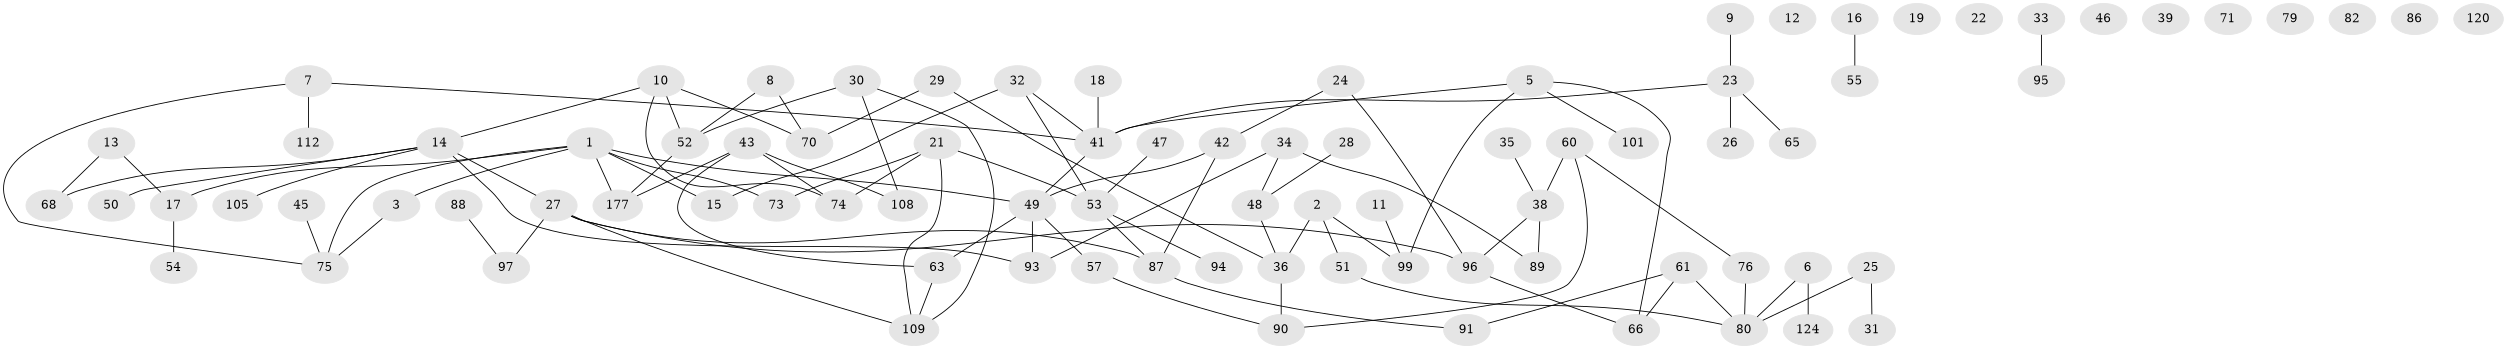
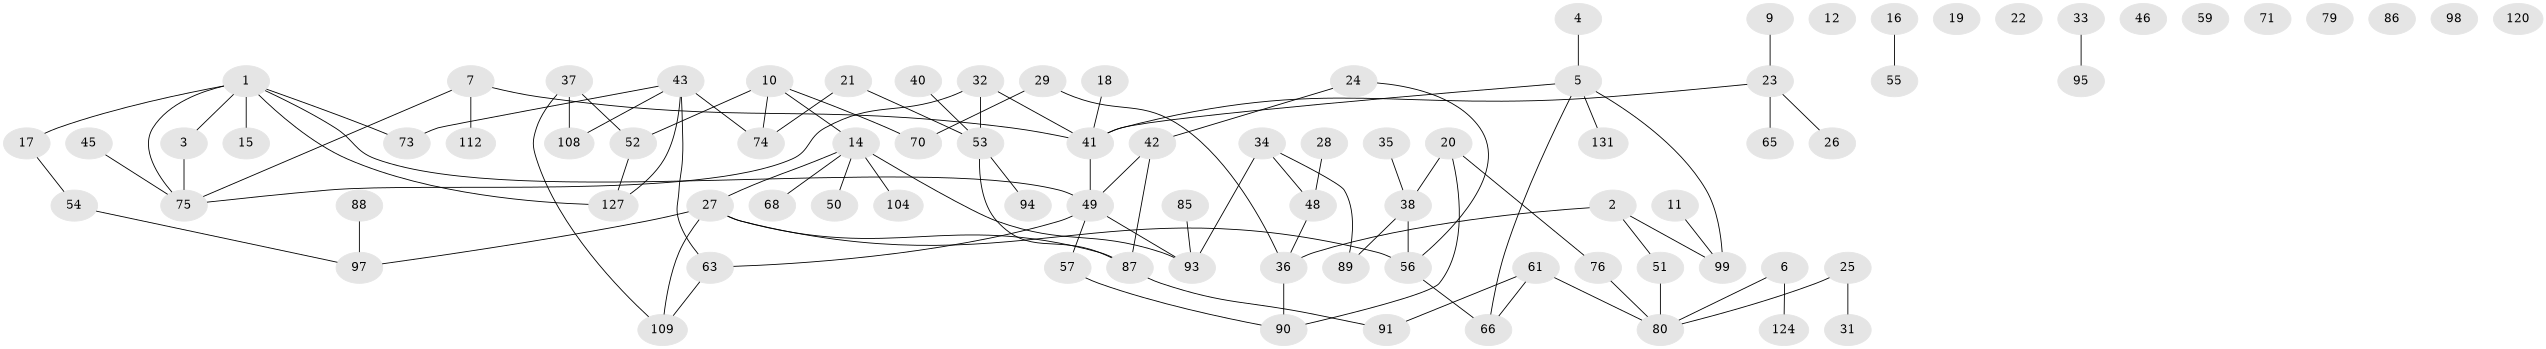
  graph {
    node [color=gray90 style=filled]
    1 [super="+72"]
    3
    15
    17 [super="+92"]
    49 [super="+58"]
    73 [super="+113"]
    75 [super="+83"]
-   127 [label=177]
+   127
    54 [super="+64"]
    93 [super="+118"]
    63 [super="+115"]
    57
    2 [super="+96"]
    36 [super="+40"]
    51
    99 [super="+105"]
    90
    80 [super="+106"]
    5 [super="+81"]
    41 [super="+69"]
    66 [super="+100"]
-   101
+   101 [label=131]
+   4
    6
    124
    7 [super="+116"]
    112 [super="+121"]
-   13 [super="+78"]
    68
    52 [super="+77"]
-   8
    70
    23 [super="+62"]
    26
    65
    9
    10 [super="+125"]
    14 [super="+30"]
    74
    27 [super="+39"]
    50
-   104 [label=105]
+   104
    11
    12
    109 [super="+126"]
-   56 [label=96]
+   56
    87 [super="+110"]
    97 [super="+122"]
    16
    55
    18
    19
    38 [super="+60"]
    89 [super="+119"]
-   20 [label=60]
+   20
    76
    21 [super="+84"]
    53 [super="+103"]
    94
    22
    24
    42
    31 [super="+129"]
    25
    91 [super="+114"]
    28 [super="+117"]
    48 [super="+123"]
    29 [super="+44"]
    32 [super="+111"]
    33
    95
    34
    35
-   37 [label=30]
+   37
    108 [super="+128"]
    43 [super="+67"]
    45
    46
-   47 [super="+102"]
-   59 [label=39]
+   47 [super="+102" label=40]
+   59
    61
    71
    79
-   82
+   85
    86
    88 [super="+107"]
+   98
    120
    1 -- 3
    1 -- 15
    1 -- 17
    1 -- 49
    1 -- 73
    1 -- 75
    1 -- 127
    3 -- 75
    17 -- 54
    49 -- 93
    49 -- 63
    49 -- 57
+   54 -- 97
    63 -- 109
    57 -- 90
    2 -- 36
    2 -- 51
    2 -- 99
    36 -- 90
    51 -- 80
    5 -- 99
    5 -- 41
    5 -- 66
    5 -- 101
    41 -- 49
+   4 -- 5
    6 -- 80
    6 -- 124
    7 -- 75
    7 -- 41
    7 -- 112
-   13 -- 17
-   13 -- 68
    52 -- 127
-   8 -- 52
-   8 -- 70
    23 -- 41
    23 -- 26
    23 -- 65
    9 -- 23
    10 -- 52
    10 -- 70
    10 -- 14
    10 -- 74
    14 -- 93
    14 -- 68
    14 -- 27
    14 -- 50
    14 -- 104
    27 -- 109
    27 -- 56
    27 -- 87
    27 -- 97
    11 -- 99
    56 -- 66
    87 -- 91
    16 -- 55
    18 -- 41
    38 -- 56
    38 -- 89
    20 -- 90
    20 -- 38
    20 -- 76
    76 -- 80
-   21 -- 73
+   43 -- 73
    21 -- 74
-   21 -- 109
    21 -- 53
    53 -- 87
    53 -- 94
    24 -- 56
    24 -- 42
    42 -- 49
    42 -- 87
    25 -- 80
    25 -- 31
    28 -- 48
    48 -- 36
    29 -- 36
    29 -- 70
-   32 -- 15
+   32 -- 75
    32 -- 41
    32 -- 53
    33 -- 95
    34 -- 93
    34 -- 89
    34 -- 48
    35 -- 38
    37 -- 52
    37 -- 109
    37 -- 108
    43 -- 127
    43 -- 63
    43 -- 74
    43 -- 108
    45 -- 75
    47 -- 53
    61 -- 80
    61 -- 66
    61 -- 91
+   85 -- 93
    88 -- 97
  }
